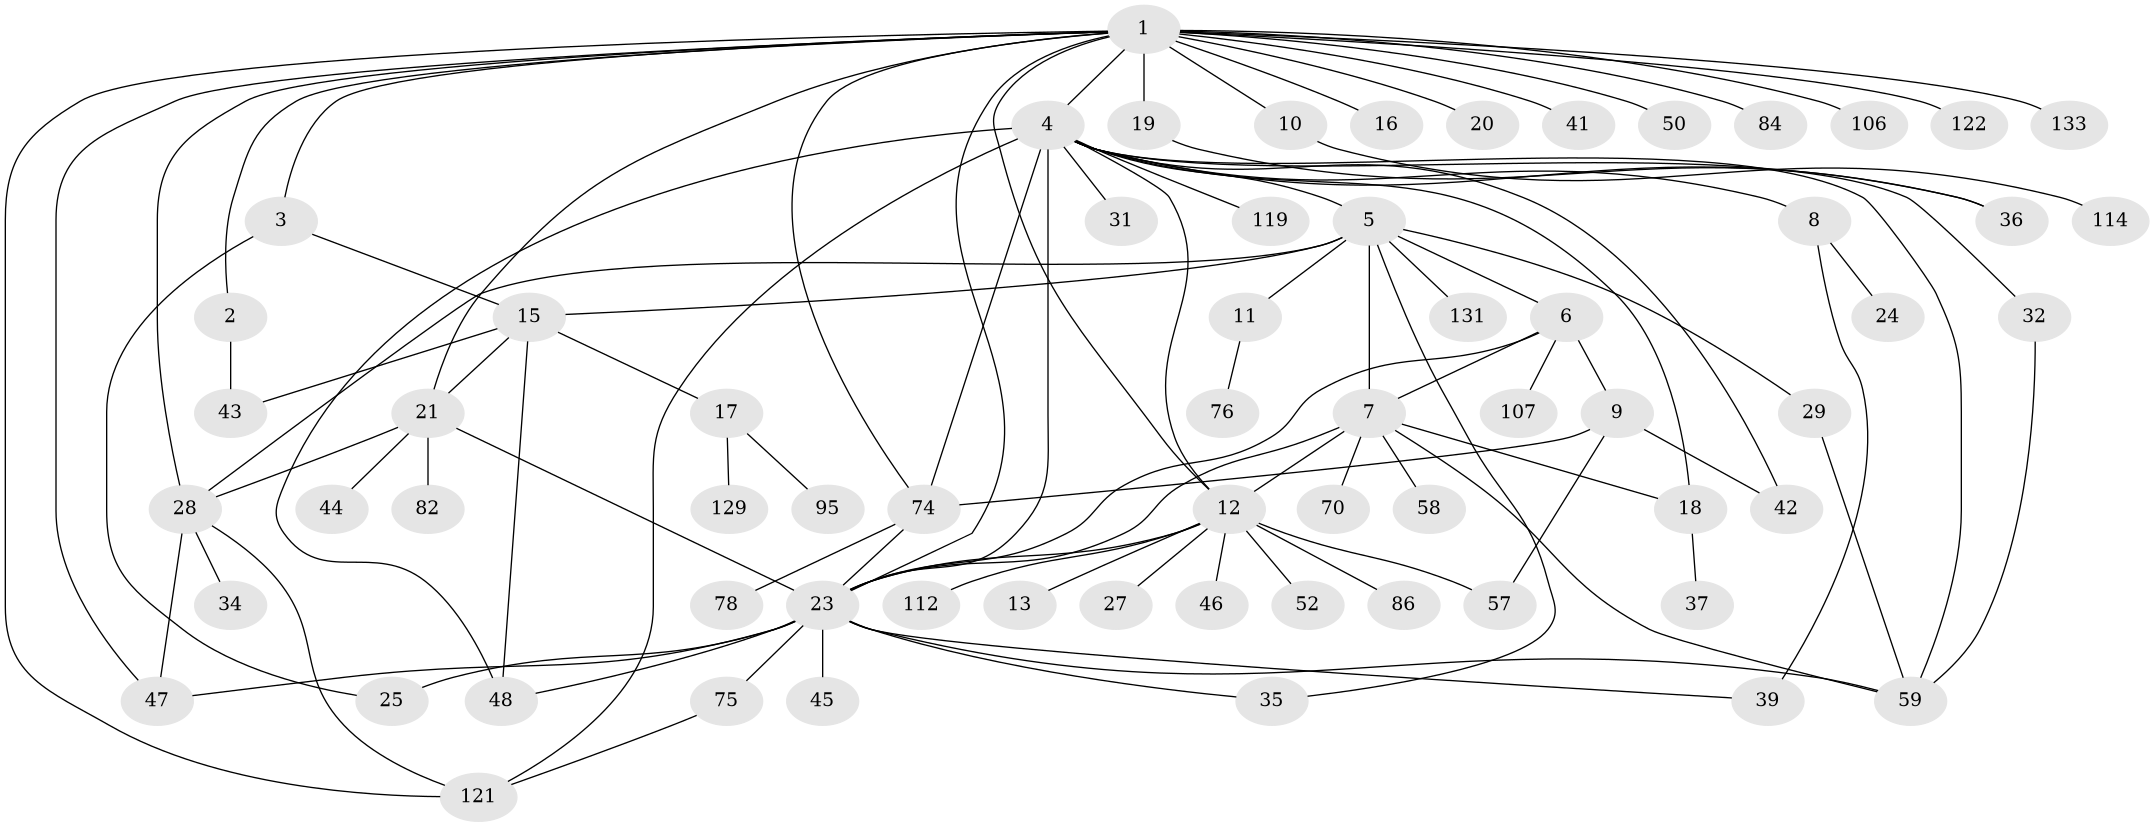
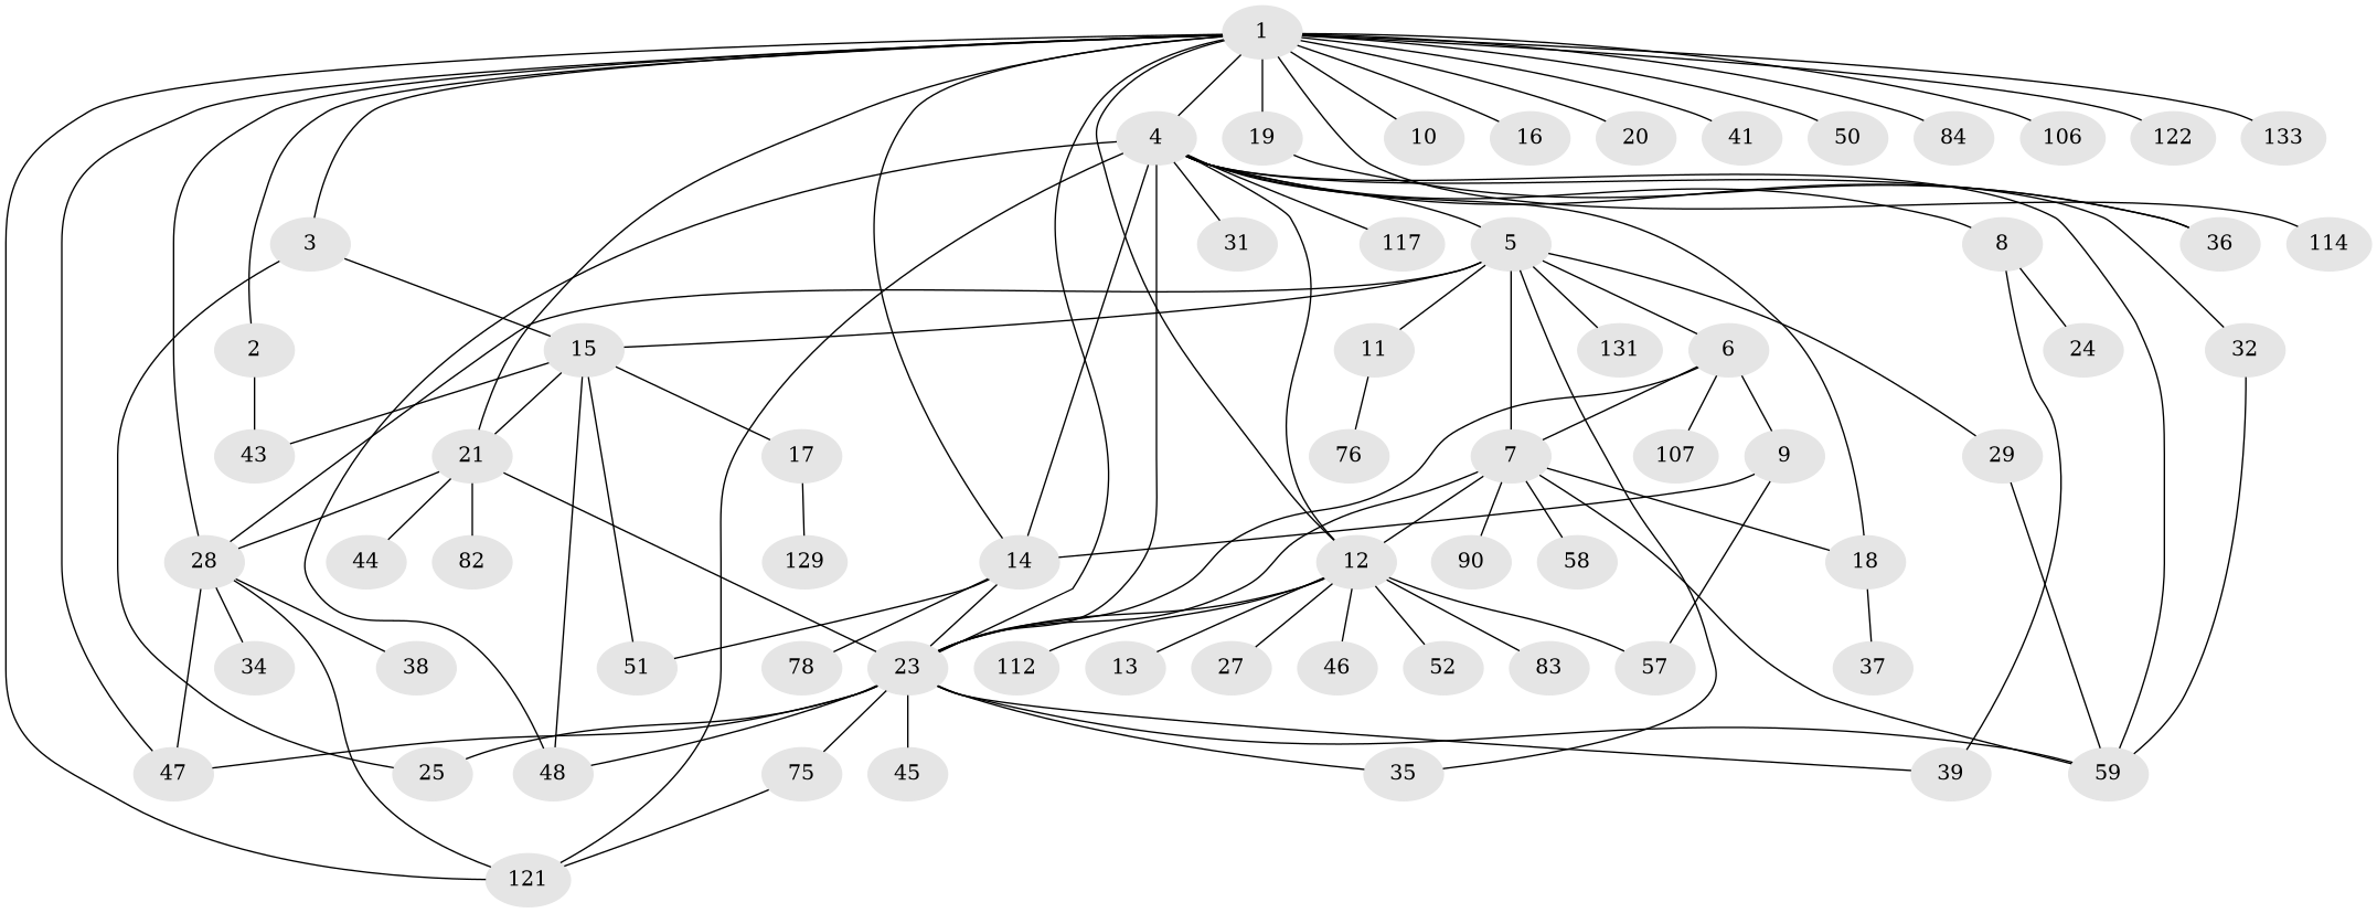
  graph {
    node [color=gray90 style=filled]
    1
    2
    3
    4 [super="+64"]
    10
    12 [super="+73"]
-   14 [super="+56+49+40" label=74]
+   14 [super="+56+49+40"]
    16
    19 [super="+81"]
    20
    21 [super="+77+53+93"]
    23 [super="+67+30+66+118+119+105+27+26"]
    28 [super="+33"]
    41 [super="+115"]
    47 [super="+62"]
    50
    84
    106
    114
    121 [super="+130"]
    122
    133
    43 [super="+101+120+87"]
    15
    25 [super="+54"]
    5
    8
    18
    31 [super="+110"]
    32 [super="+90"]
    36
-   42 [super="+103+79"]
    48 [super="+72"]
    59 [super="+89+60+61"]
-   117 [label=119]
+   117
    57 [super="+125"]
    13
    n38 [label=27]
    46 [super="+65"]
    52
-   83 [label=86]
+   83
    112
+   51
    78
    44
    82
    35 [super="+111"]
    39
    45
    75
    34 [super="+55"]
+   38
    17
    6
    7 [super="+69+88+102+124"]
    11
    29 [super="+123"]
    131
    24
    37
    9
    107
    58
-   70
+   70 [label=90]
    76
-   95
    129
    1 -- 2
    1 -- 3
    1 -- 4
    1 -- 10
    1 -- 12
    1 -- 14
    1 -- 16
    1 -- 19
    1 -- 20
    1 -- 21
    1 -- 23
    1 -- 28
    1 -- 41
    1 -- 47
    1 -- 50
    1 -- 84
    1 -- 106
-   10 -- 114
+   1 -- 114
    1 -- 121
    1 -- 122
    1 -- 133
    2 -- 43
    3 -- 15
    3 -- 25
    4 -- 12
    4 -- 14 [weight=2]
    4 -- 23 [weight=2]
    4 -- 121
    4 -- 5
    4 -- 8
    4 -- 18
    4 -- 31
    4 -- 32
    4 -- 36
-   4 -- 42
    4 -- 48
    4 -- 59
    4 -- 117
    12 -- 23
    12 -- 57
    12 -- 13
    12 -- n38
    12 -- 46
    12 -- 52
    12 -- 83
    12 -- 112
    14 -- 23
+   14 -- 51
    14 -- 78
    19 -- 36
    21 -- 23
    21 -- 28
    21 -- 44
    21 -- 82
    23 -- 47
    23 -- 25
    23 -- 48
    23 -- 59
    23 -- 35
    23 -- 39
    23 -- 45
    23 -- 75
    28 -- 47
    28 -- 121
    28 -- 34
+   28 -- 38
    15 -- 21
    15 -- 43
    15 -- 48
+   15 -- 51
    15 -- 17
    5 -- 28
    5 -- 15
    5 -- 35
    5 -- 6
    5 -- 7
    5 -- 11
    5 -- 29
    5 -- 131
    8 -- 39
    8 -- 24
    18 -- 37
    32 -- 59
    75 -- 121
-   17 -- 95
    17 -- 129
    6 -- 23
    6 -- 7
    6 -- 9
    6 -- 107
    7 -- 12
    7 -- 23
    7 -- 18
    7 -- 59
    7 -- 58
    7 -- 70
    11 -- 76
    29 -- 59
    9 -- 14
-   9 -- 42
    9 -- 57
  }
